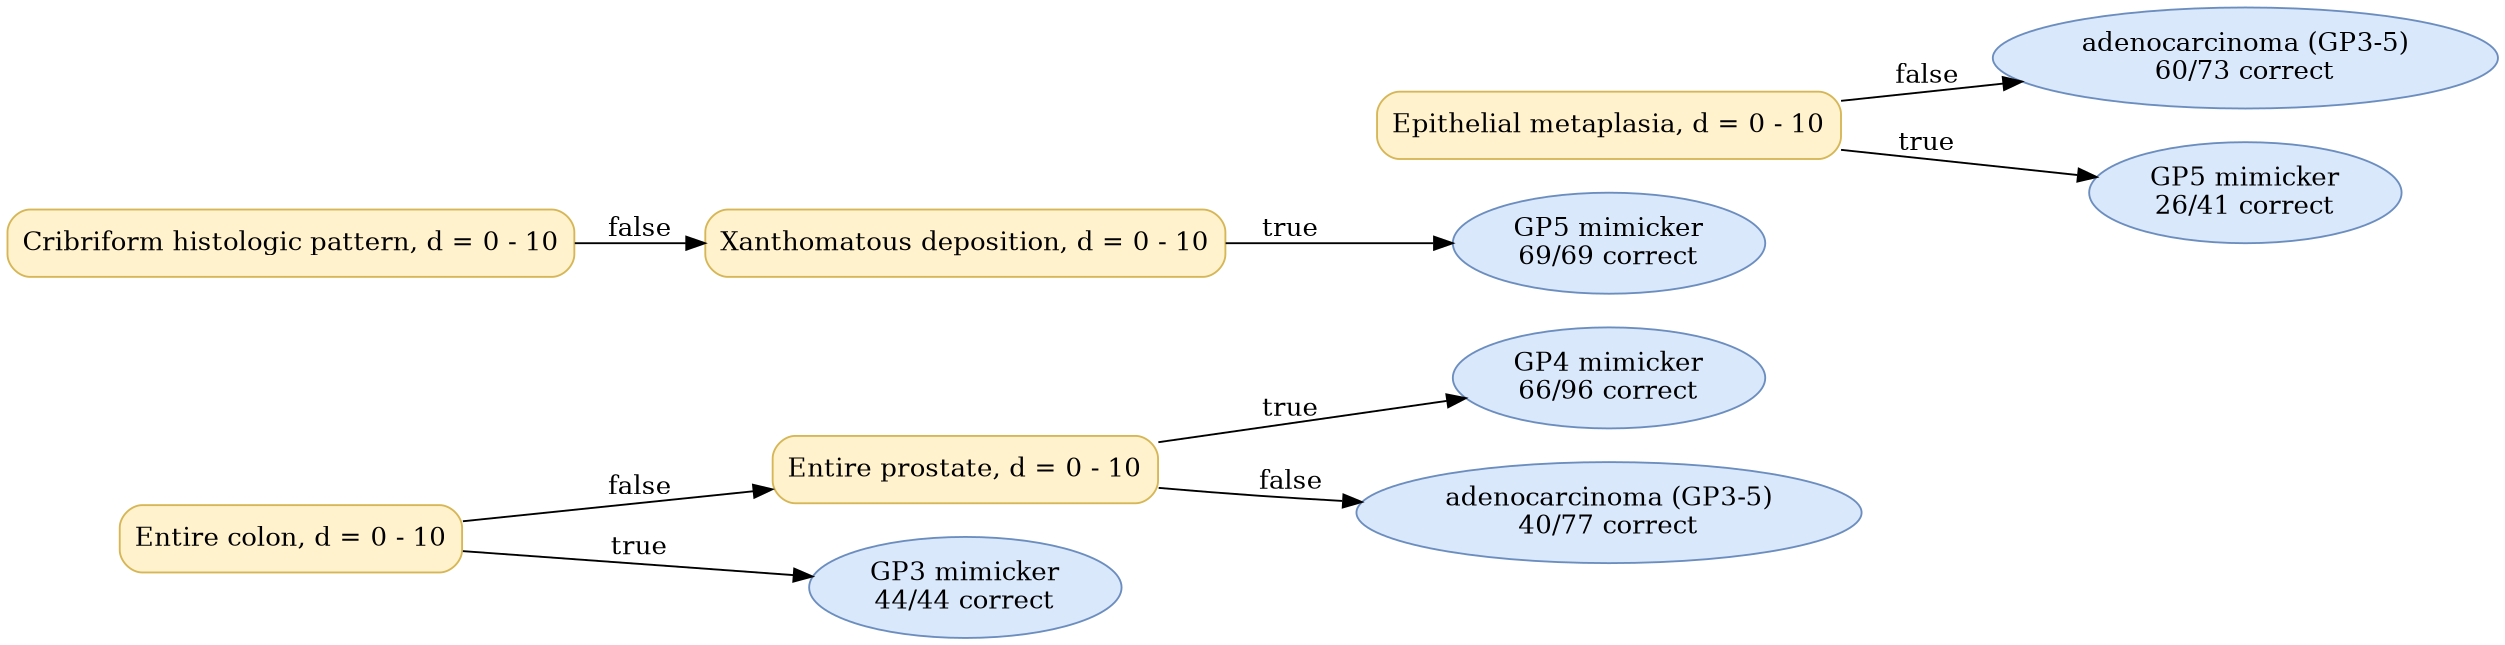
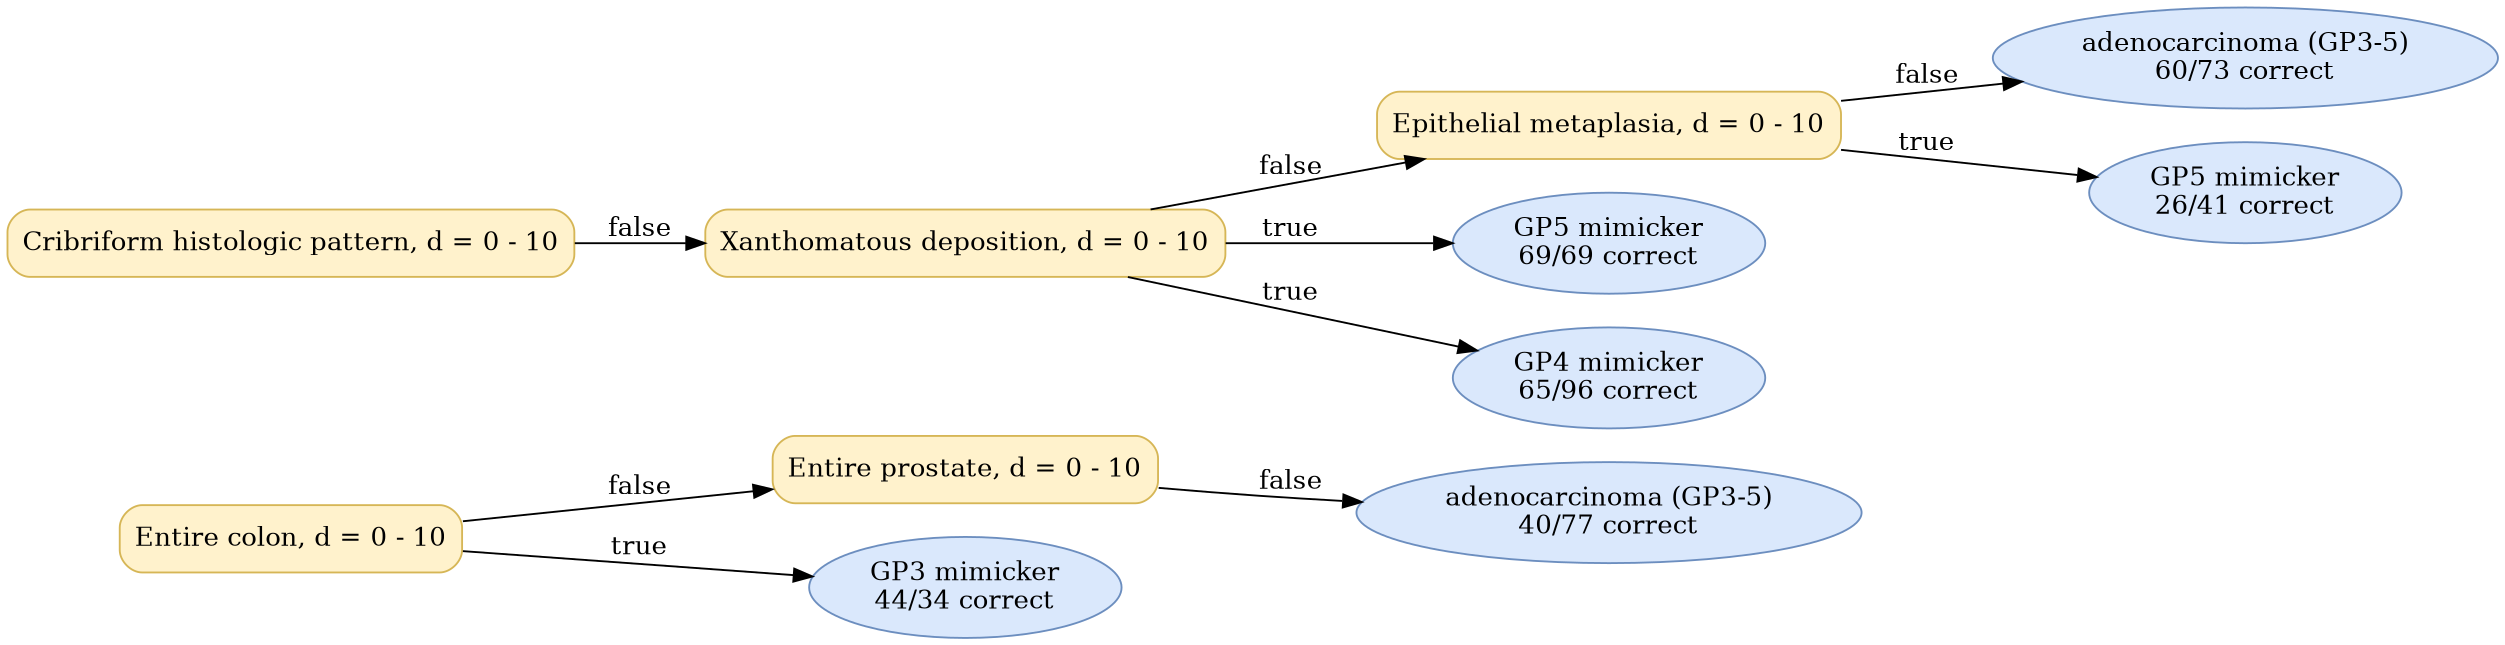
  digraph {
    fontname="Times-Roman"
    rankdir=LR
    node [color="#6C8EBF" fillcolor="#DAE8FC" fontname="Times-Roman" shape=ellipse style="rounded,filled"]
    n1 [color="#D6B656" fillcolor="#FFF2CC" label="Cribriform histologic pattern, d = 0 - 10" shape=box]
    n2 [color="#D6B656" fillcolor="#FFF2CC" label="Xanthomatous deposition, d = 0 - 10" shape=box]
    n3 [color="#D6B656" fillcolor="#FFF2CC" label="Epithelial metaplasia, d = 0 - 10" shape=box]
    n4 [label=<GP5 mimicker<br/>69/69 correct>]
    n5 [color="#D6B656" fillcolor="#FFF2CC" label="Entire colon, d = 0 - 10" shape=box]
    n6 [color="#D6B656" fillcolor="#FFF2CC" label="Entire prostate, d = 0 - 10" shape=box]
-   n7 [label=<GP3 mimicker<br/>44/44 correct>]
+   n7 [label=<GP3 mimicker<br/>44/34 correct>]
    n8 [label=<adenocarcinoma (GP3-5)<br/>60/73 correct>]
    n9 [label=<GP5 mimicker<br/>26/41 correct>]
    n10 [label=<adenocarcinoma (GP3-5)<br/>40/77 correct>]
-   n11 [label=<GP4 mimicker<br/>66/96 correct>]
+   n11 [label=<GP4 mimicker<br/>65/96 correct>]
    n1 -> n2 [label=false]
+   n2 -> n3 [label=false]
    n2 -> n4 [label=true]
    n3 -> n8 [label=false]
    n3 -> n9 [label=true]
    n5 -> n6 [label=false]
    n5 -> n7 [label=true]
    n6 -> n10 [label=false]
-   n6 -> n11 [label=true]
+   n2 -> n11 [label=true]
  }
